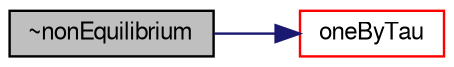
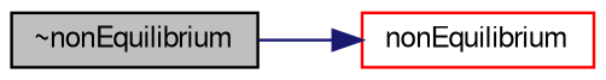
  digraph {
    rankdir=LR
    node [fontname=FreeSans fontsize=10 shape=record]
    n1 [color=black fillcolor=grey75 fontcolor=black height=0.2 label="~nonEquilibrium" style=filled width=0.4]
-   n2 [color=red height=0.2 label=oneByTau width=0.4]
+   n2 [color=red height=0.2 label=nonEquilibrium width=0.4]
    n1 -> n2 [color=midnightblue fontname=FreeSans fontsize=10 labelfontname=FreeSans labelfontsize=10 style=solid]
  }
